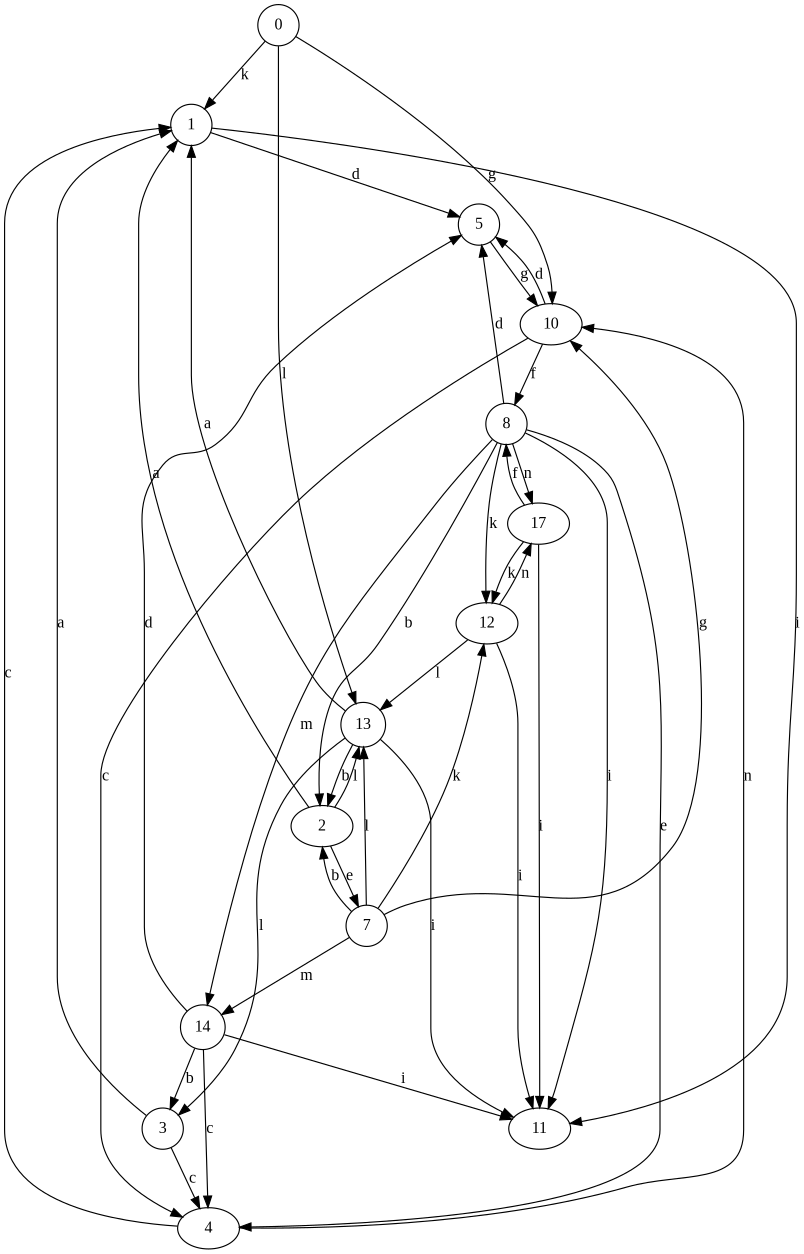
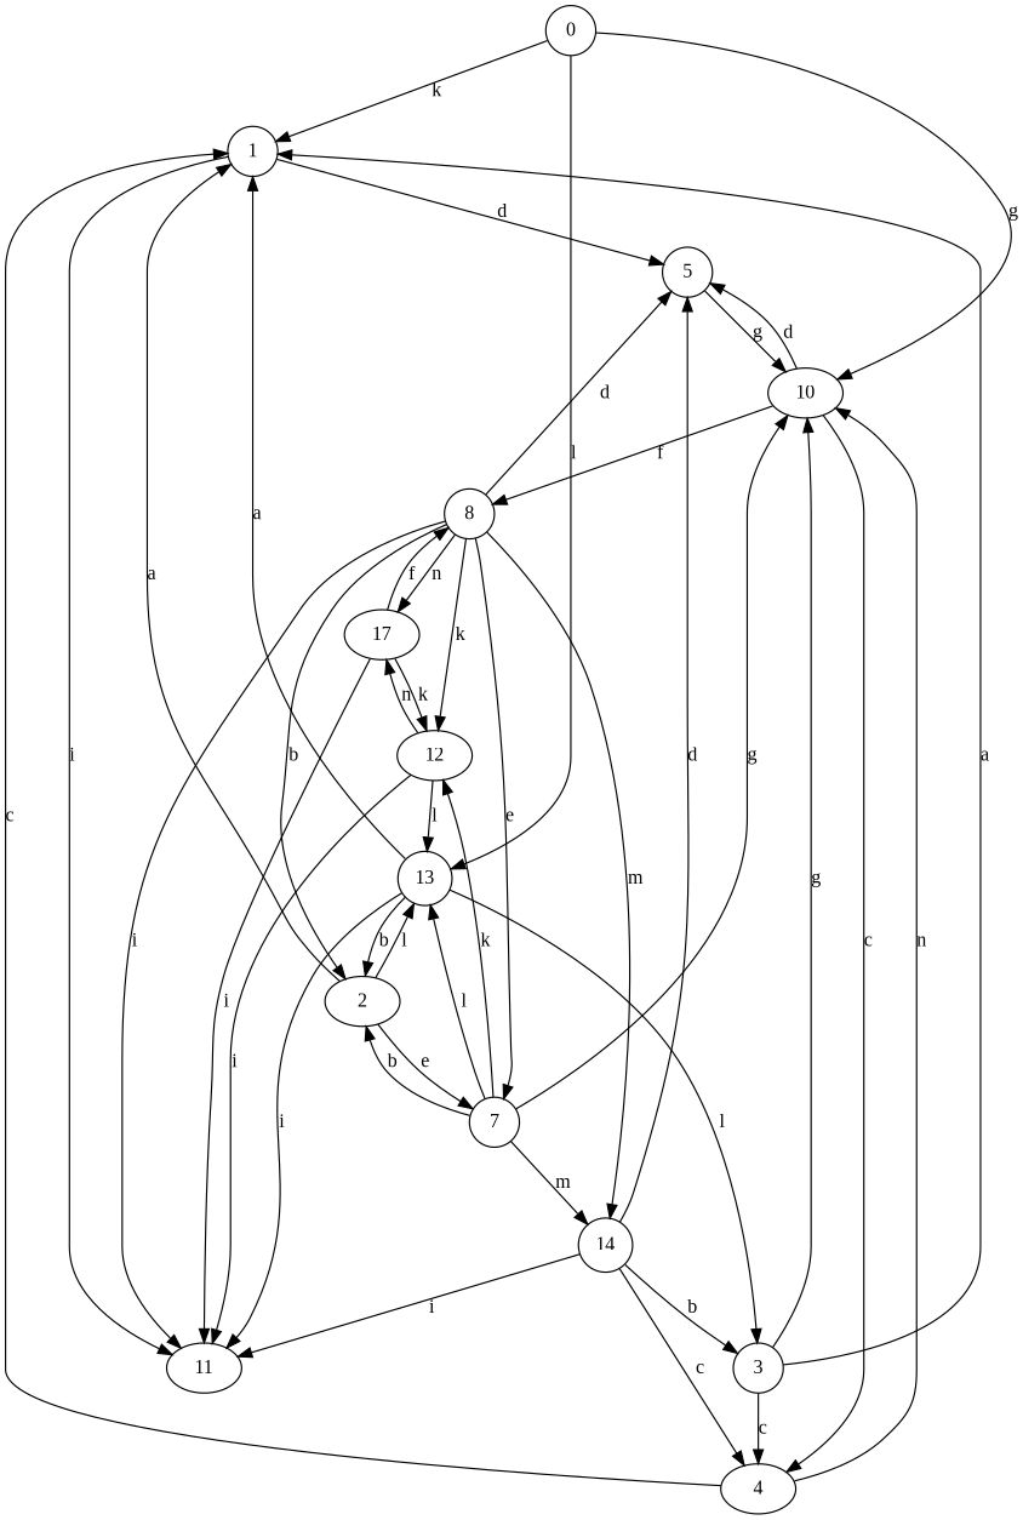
  strict digraph {
    fontname="Liberation Serif"
    node [fontname="Liberation Serif" shape=circle]
    edge [fontname="Liberation Serif"]
    1
    5
    11 [shape=ellipse]
    4 [shape=ellipse]
    10 [shape=ellipse]
    2 [shape=ellipse]
    7
    13
    12 [shape=ellipse]
    14
    3
    8
    17 [shape=ellipse]
    0
    1 -> 5 [label=d]
    1 -> 11 [label=i]
    5 -> 10 [label=g]
    4 -> 1 [label=c]
    4 -> 10 [label=n]
    10 -> 5 [label=d]
    10 -> 4 [label=c]
    10 -> 8 [label=f]
    2 -> 1 [label=a]
    2 -> 7 [label=e]
    2 -> 13 [label=l]
    7 -> 10 [label=g]
    7 -> 2 [label=b]
    7 -> 13 [label=l]
    7 -> 12 [label=k]
    7 -> 14 [label=m]
    13 -> 1 [label=a]
    13 -> 11 [label=i]
    13 -> 2 [label=b]
    13 -> 3 [label=l]
    12 -> 11 [label=i]
    12 -> 13 [label=l]
    12 -> 17 [label=n]
    14 -> 5 [label=d]
    14 -> 11 [label=i]
    14 -> 4 [label=c]
    14 -> 3 [label=b]
    3 -> 1 [label=a]
    3 -> 4 [label=c]
+   3 -> 10 [label=g]
    8 -> 5 [label=d]
    8 -> 11 [label=i]
    8 -> 2 [label=b]
-   8 -> 4 [label=e]
+   8 -> 7 [label=e]
    8 -> 12 [label=k]
    8 -> 14 [label=m]
    8 -> 17 [label=n]
    17 -> 11 [label=i]
    17 -> 12 [label=k]
    17 -> 8 [label=f]
    0 -> 1 [label=k]
    0 -> 10 [label=g]
    0 -> 13 [label=l]
  }
